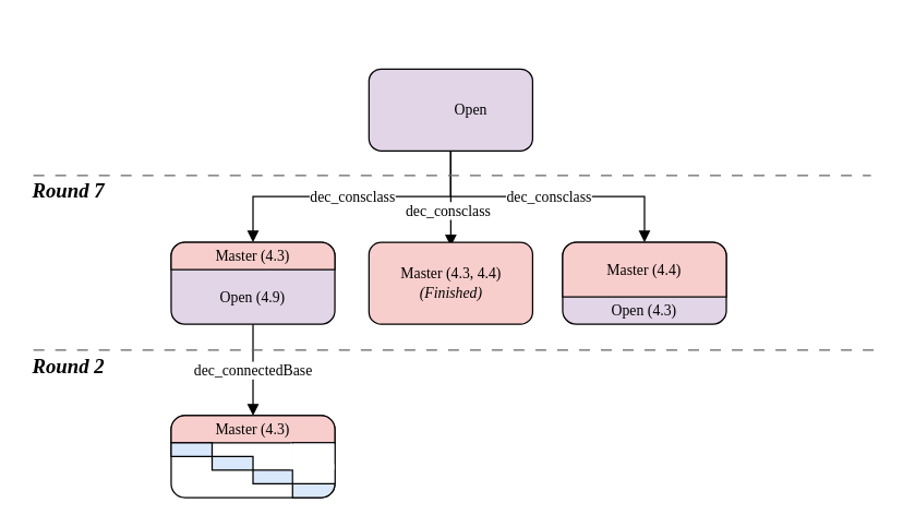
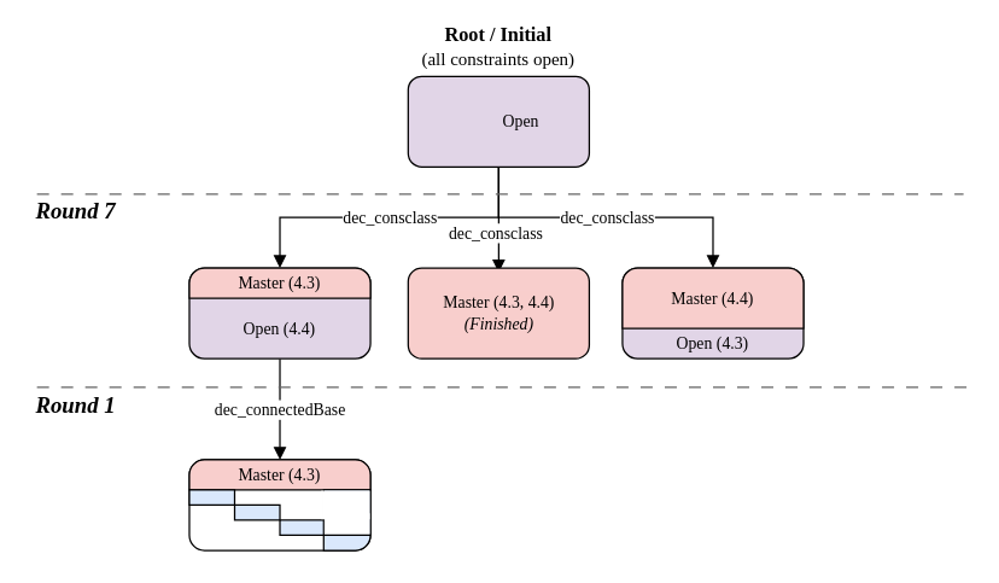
  <mxCell id="0" />
  <mxCell id="1" parent="0" />
  <mxCell id="2" value="" style="rounded=1;whiteSpace=wrap;html=1;fontSize=13;fontFamily=Times New Roman;fontStyle=1;absoluteArcSize=1;container=0;" vertex="1" parent="1"><mxGeometry x="125" y="304" width="120" height="60" as="geometry" /></mxCell>
  <mxCell id="3" value="" style="verticalLabelPosition=bottom;verticalAlign=top;html=1;shape=mxgraph.basic.rect;fillColor2=none;strokeWidth=1;size=20;indent=5;strokeColor=default;align=center;fontFamily=Times New Roman;fontSize=12;fontColor=default;fillColor=#dae8fc;container=0;" vertex="1" parent="1"><mxGeometry x="185" y="344" width="30" height="10" as="geometry" /></mxCell>
  <mxCell id="4" value="" style="verticalLabelPosition=bottom;verticalAlign=top;html=1;shape=mxgraph.basic.rect;fillColor2=none;strokeWidth=1;size=20;indent=5;strokeColor=default;fillColor=#dae8fc;fontFamily=Times New Roman;container=0;" vertex="1" parent="1"><mxGeometry x="155" y="334" width="30" height="10" as="geometry" /></mxCell>
  <mxCell id="5" value="dec_consclass" style="rounded=0;orthogonalLoop=1;jettySize=auto;html=1;exitX=0.5;exitY=1;exitDx=0;exitDy=0;shadow=0;flowAnimation=0;endArrow=block;endFill=1;entryX=0.5;entryY=0;entryDx=0;entryDy=0;edgeStyle=orthogonalEdgeStyle;curved=0;fontFamily=Times New Roman;" edge="1" parent="1" source="8" target="13"><mxGeometry relative="1" as="geometry" /></mxCell>
  <mxCell id="6" value="dec_consclass" style="edgeStyle=orthogonalEdgeStyle;rounded=0;orthogonalLoop=1;jettySize=auto;html=1;exitX=0.5;exitY=1;exitDx=0;exitDy=0;curved=0;shadow=0;strokeColor=default;align=center;verticalAlign=middle;fontFamily=Times New Roman;fontSize=11;fontColor=default;labelBackgroundColor=default;endArrow=block;endFill=1;flowAnimation=0;" edge="1" parent="1" source="8" target="31"><mxGeometry relative="1" as="geometry"><mxPoint x="360" y="190" as="targetPoint" /></mxGeometry></mxCell>
  <mxCell id="7" value="dec_consclass" style="edgeStyle=orthogonalEdgeStyle;rounded=1;orthogonalLoop=1;jettySize=auto;html=1;exitX=0.5;exitY=1;exitDx=0;exitDy=0;shadow=0;strokeColor=default;align=center;verticalAlign=middle;fontFamily=Times New Roman;fontSize=11;fontColor=default;labelBackgroundColor=default;endArrow=block;endFill=1;flowAnimation=0;curved=0;" edge="1" parent="1" source="8"><mxGeometry x="0.286" y="-2" relative="1" as="geometry"><mxPoint x="330" y="180" as="targetPoint" /><mxPoint as="offset" /></mxGeometry></mxCell>
  <mxCell id="8" value="" style="rounded=1;whiteSpace=wrap;html=1;fillColor=#e1d5e7;strokeColor=default;fontSize=13;fontFamily=Times New Roman;fontStyle=1" vertex="1" parent="1"><mxGeometry x="270" y="50" width="120" height="60" as="geometry" /></mxCell>
+ <mxCell id="9" value="&lt;font style=&quot;font-size: 13px; font-weight: 700;&quot;&gt;Root / Initial&lt;/font&gt;&lt;div style=&quot;font-size: 13px; font-weight: 700;&quot;&gt;&lt;font style=&quot;font-weight: normal; font-size: 12px;&quot;&gt;(all constraints open)&lt;/font&gt;&lt;/div&gt;" style="text;html=1;align=center;verticalAlign=middle;whiteSpace=wrap;rounded=0;fontFamily=Times New Roman;" vertex="1" parent="1"><mxGeometry x="275" y="20" width="110" height="20" as="geometry" /></mxCell>
  <mxCell id="10" value="Open" style="text;html=1;align=center;verticalAlign=middle;whiteSpace=wrap;rounded=0;container=0;fontSize=11;fontFamily=Times New Roman;" vertex="1" parent="1"><mxGeometry x="315" y="65" width="60" height="30" as="geometry" /></mxCell>
  <mxCell id="11" value="dec_connectedBase" style="edgeStyle=orthogonalEdgeStyle;rounded=0;orthogonalLoop=1;jettySize=auto;html=1;exitX=0.5;exitY=1;exitDx=0;exitDy=0;shadow=0;strokeColor=default;align=center;verticalAlign=middle;fontFamily=Times New Roman;fontSize=11;fontColor=default;labelBackgroundColor=default;endArrow=block;endFill=1;flowAnimation=0;curved=0;" edge="1" parent="1" source="13" target="2"><mxGeometry relative="1" as="geometry" /></mxCell>
  <mxCell id="12" value="" style="group;fontFamily=Times New Roman;" vertex="1" connectable="0" parent="1"><mxGeometry x="125" y="172" width="120" height="64" as="geometry" /></mxCell>
  <mxCell id="13" value="" style="rounded=1;whiteSpace=wrap;html=1;fillColor=#e1d5e7;strokeColor=default;fontSize=13;fontFamily=Times New Roman;fontStyle=1;absoluteArcSize=1;container=0;" vertex="1" parent="12"><mxGeometry y="5" width="120" height="60" as="geometry" /></mxCell>
- <mxCell id="14" value="Open (4.9)" style="text;html=1;align=center;verticalAlign=middle;whiteSpace=wrap;rounded=0;container=0;fontSize=11;fontFamily=Times New Roman;" vertex="1" parent="12"><mxGeometry x="30" y="30" width="60" height="30" as="geometry" /></mxCell>
+ <mxCell id="14" value="Open (4.4)" style="text;html=1;align=center;verticalAlign=middle;whiteSpace=wrap;rounded=0;container=0;fontSize=11;fontFamily=Times New Roman;" vertex="1" parent="12"><mxGeometry x="30" y="30" width="60" height="30" as="geometry" /></mxCell>
  <mxCell id="15" value="" style="verticalLabelPosition=bottom;verticalAlign=top;html=1;shape=mxgraph.basic.rect;fillColor2=none;strokeWidth=1;size=20;indent=5;fillColor=#f8cecc;strokeColor=default;right=1;bottom=1;topLeftStyle=rounded;topRightStyle=rounded;container=0;fontFamily=Times New Roman;" vertex="1" parent="12"><mxGeometry y="5" width="120" height="20" as="geometry" /></mxCell>
  <mxCell id="16" value="Master (4.3)" style="text;html=1;align=center;verticalAlign=middle;whiteSpace=wrap;rounded=0;fontFamily=Times New Roman;container=0;fontSize=11;" vertex="1" parent="12"><mxGeometry x="30" width="60" height="30" as="geometry" /></mxCell>
  <mxCell id="17" value="Round 7" style="text;html=1;align=center;verticalAlign=middle;whiteSpace=wrap;rounded=0;fontFamily=Times New Roman;fontSize=15;fontStyle=3" vertex="1" parent="1"><mxGeometry x="20" y="124" width="60" height="30" as="geometry" /></mxCell>
- <mxCell id="18" value="Round 2" style="text;html=1;align=center;verticalAlign=middle;whiteSpace=wrap;rounded=0;fontFamily=Times New Roman;fontSize=15;fontStyle=3" vertex="1" parent="1"><mxGeometry x="20" y="252" width="60" height="30" as="geometry" /></mxCell>
+ <mxCell id="18" value="Round 1" style="text;html=1;align=center;verticalAlign=middle;whiteSpace=wrap;rounded=0;fontFamily=Times New Roman;fontSize=15;fontStyle=3" vertex="1" parent="1"><mxGeometry x="20" y="252" width="60" height="30" as="geometry" /></mxCell>
  <mxCell id="19" value="" style="endArrow=none;html=1;rounded=0;dashed=1;dashPattern=8 8;fillColor=#f5f5f5;strokeColor=#666666;fontFamily=Times New Roman;" edge="1" parent="1"><mxGeometry width="50" height="50" relative="1" as="geometry"><mxPoint x="24" y="256" as="sourcePoint" /><mxPoint x="640" y="256" as="targetPoint" /></mxGeometry></mxCell>
  <mxCell id="20" value="" style="endArrow=none;html=1;rounded=0;dashed=1;dashPattern=8 8;fillColor=#f5f5f5;strokeColor=#666666;fontFamily=Times New Roman;" edge="1" parent="1"><mxGeometry width="50" height="50" relative="1" as="geometry"><mxPoint x="24" y="128" as="sourcePoint" /><mxPoint x="638" y="128" as="targetPoint" /></mxGeometry></mxCell>
  <mxCell id="21" value="" style="verticalLabelPosition=bottom;verticalAlign=top;html=1;shape=mxgraph.basic.rect;fillColor2=none;strokeWidth=1;size=20;indent=5;fillColor=#f8cecc;strokeColor=default;right=1;bottom=1;topLeftStyle=rounded;topRightStyle=rounded;container=0;fontFamily=Times New Roman;" vertex="1" parent="1"><mxGeometry x="125" y="304" width="120" height="20" as="geometry" /></mxCell>
  <mxCell id="22" value="Master (4.3)" style="text;html=1;align=center;verticalAlign=middle;whiteSpace=wrap;rounded=0;fontFamily=Times New Roman;container=0;fontSize=11;" vertex="1" parent="1"><mxGeometry x="155" y="299" width="60" height="30" as="geometry" /></mxCell>
  <mxCell id="23" value="" style="verticalLabelPosition=bottom;verticalAlign=top;html=1;shape=mxgraph.basic.rect;fillColor2=none;strokeWidth=1;size=20;indent=5;fillColor=#dae8fc;strokeColor=default;align=center;fontFamily=Times New Roman;fontSize=12;fontColor=default;container=0;" vertex="1" parent="1"><mxGeometry x="125" y="324" width="30" height="10" as="geometry" /></mxCell>
  <mxCell id="24" value="" style="verticalLabelPosition=bottom;verticalAlign=top;html=1;shape=mxgraph.basic.rect;fillColor2=none;strokeWidth=1;size=10;indent=0;bottomRightStyle=rounded;absoluteCornerSize=1;strokeColor=default;align=center;fontFamily=Times New Roman;fontSize=12;fontColor=default;fillColor=#dae8fc;container=0;right=1;bottom=1;" vertex="1" parent="1"><mxGeometry x="214" y="324" width="31" height="40" as="geometry" /></mxCell>
  <mxCell id="25" value="" style="verticalLabelPosition=bottom;verticalAlign=top;html=1;shape=mxgraph.basic.rect;fillColor2=none;strokeWidth=1;size=20;indent=5;left=1;strokeColor=#FFFFFF;" vertex="1" parent="1"><mxGeometry x="213" y="325" width="31" height="18" as="geometry" /></mxCell>
  <mxCell id="26" value="" style="verticalLabelPosition=bottom;verticalAlign=top;html=1;shape=mxgraph.basic.rect;fillColor2=none;strokeWidth=1;size=20;indent=5;top=1;strokeColor=#FFFFFF;" vertex="1" parent="1"><mxGeometry x="215" y="340" width="29" height="13" as="geometry" /></mxCell>
  <mxCell id="27" value="" style="verticalLabelPosition=bottom;verticalAlign=top;html=1;shape=mxgraph.basic.rect;fillColor2=none;strokeWidth=1;size=20;indent=5;top=0;strokeColor=#000000;right=0;left=0;fillColor=none;" vertex="1" parent="1"><mxGeometry x="214" y="341" width="31" height="13" as="geometry" /></mxCell>
  <mxCell id="28" value="" style="rounded=1;whiteSpace=wrap;html=1;fillColor=#f8cecc;strokeColor=default;fontSize=13;fontFamily=Times New Roman;fontStyle=1" vertex="1" parent="1"><mxGeometry x="270" y="177" width="120" height="60" as="geometry" /></mxCell>
  <mxCell id="29" value="Master (4.3, 4.4)&lt;div&gt;&lt;i&gt;(Finished)&lt;/i&gt;&lt;/div&gt;" style="text;html=1;align=center;verticalAlign=middle;whiteSpace=wrap;rounded=0;container=0;fontSize=11;fontFamily=Times New Roman;fillColor=#f8cecc;strokeColor=none;" vertex="1" parent="1"><mxGeometry x="291.5" y="192" width="77" height="30" as="geometry" /></mxCell>
  <mxCell id="30" value="" style="rounded=1;whiteSpace=wrap;html=1;fillColor=#e1d5e7;strokeColor=default;fontSize=13;fontFamily=Times New Roman;fontStyle=1;absoluteArcSize=1;container=0;" vertex="1" parent="1"><mxGeometry x="412" y="177" width="120" height="60" as="geometry" /></mxCell>
  <mxCell id="31" value="" style="verticalLabelPosition=bottom;verticalAlign=top;html=1;shape=mxgraph.basic.rect;fillColor2=none;strokeWidth=1;size=10;indent=0;fillColor=#f8cecc;strokeColor=default;right=1;bottom=1;topLeftStyle=rounded;topRightStyle=rounded;container=0;absoluteCornerSize=1;fontFamily=Times New Roman;" vertex="1" parent="1"><mxGeometry x="412" y="177" width="120" height="40" as="geometry" /></mxCell>
  <mxCell id="32" value="Master (4.4)" style="text;html=1;align=center;verticalAlign=middle;whiteSpace=wrap;rounded=0;fontFamily=Times New Roman;container=0;fontSize=11;" vertex="1" parent="1"><mxGeometry x="442" y="182" width="60" height="30" as="geometry" /></mxCell>
  <mxCell id="33" value="Open (4.3)" style="text;html=1;align=center;verticalAlign=middle;whiteSpace=wrap;rounded=0;container=0;fontSize=11;fontFamily=Times New Roman;" vertex="1" parent="1"><mxGeometry x="442" y="212" width="60" height="30" as="geometry" /></mxCell>
